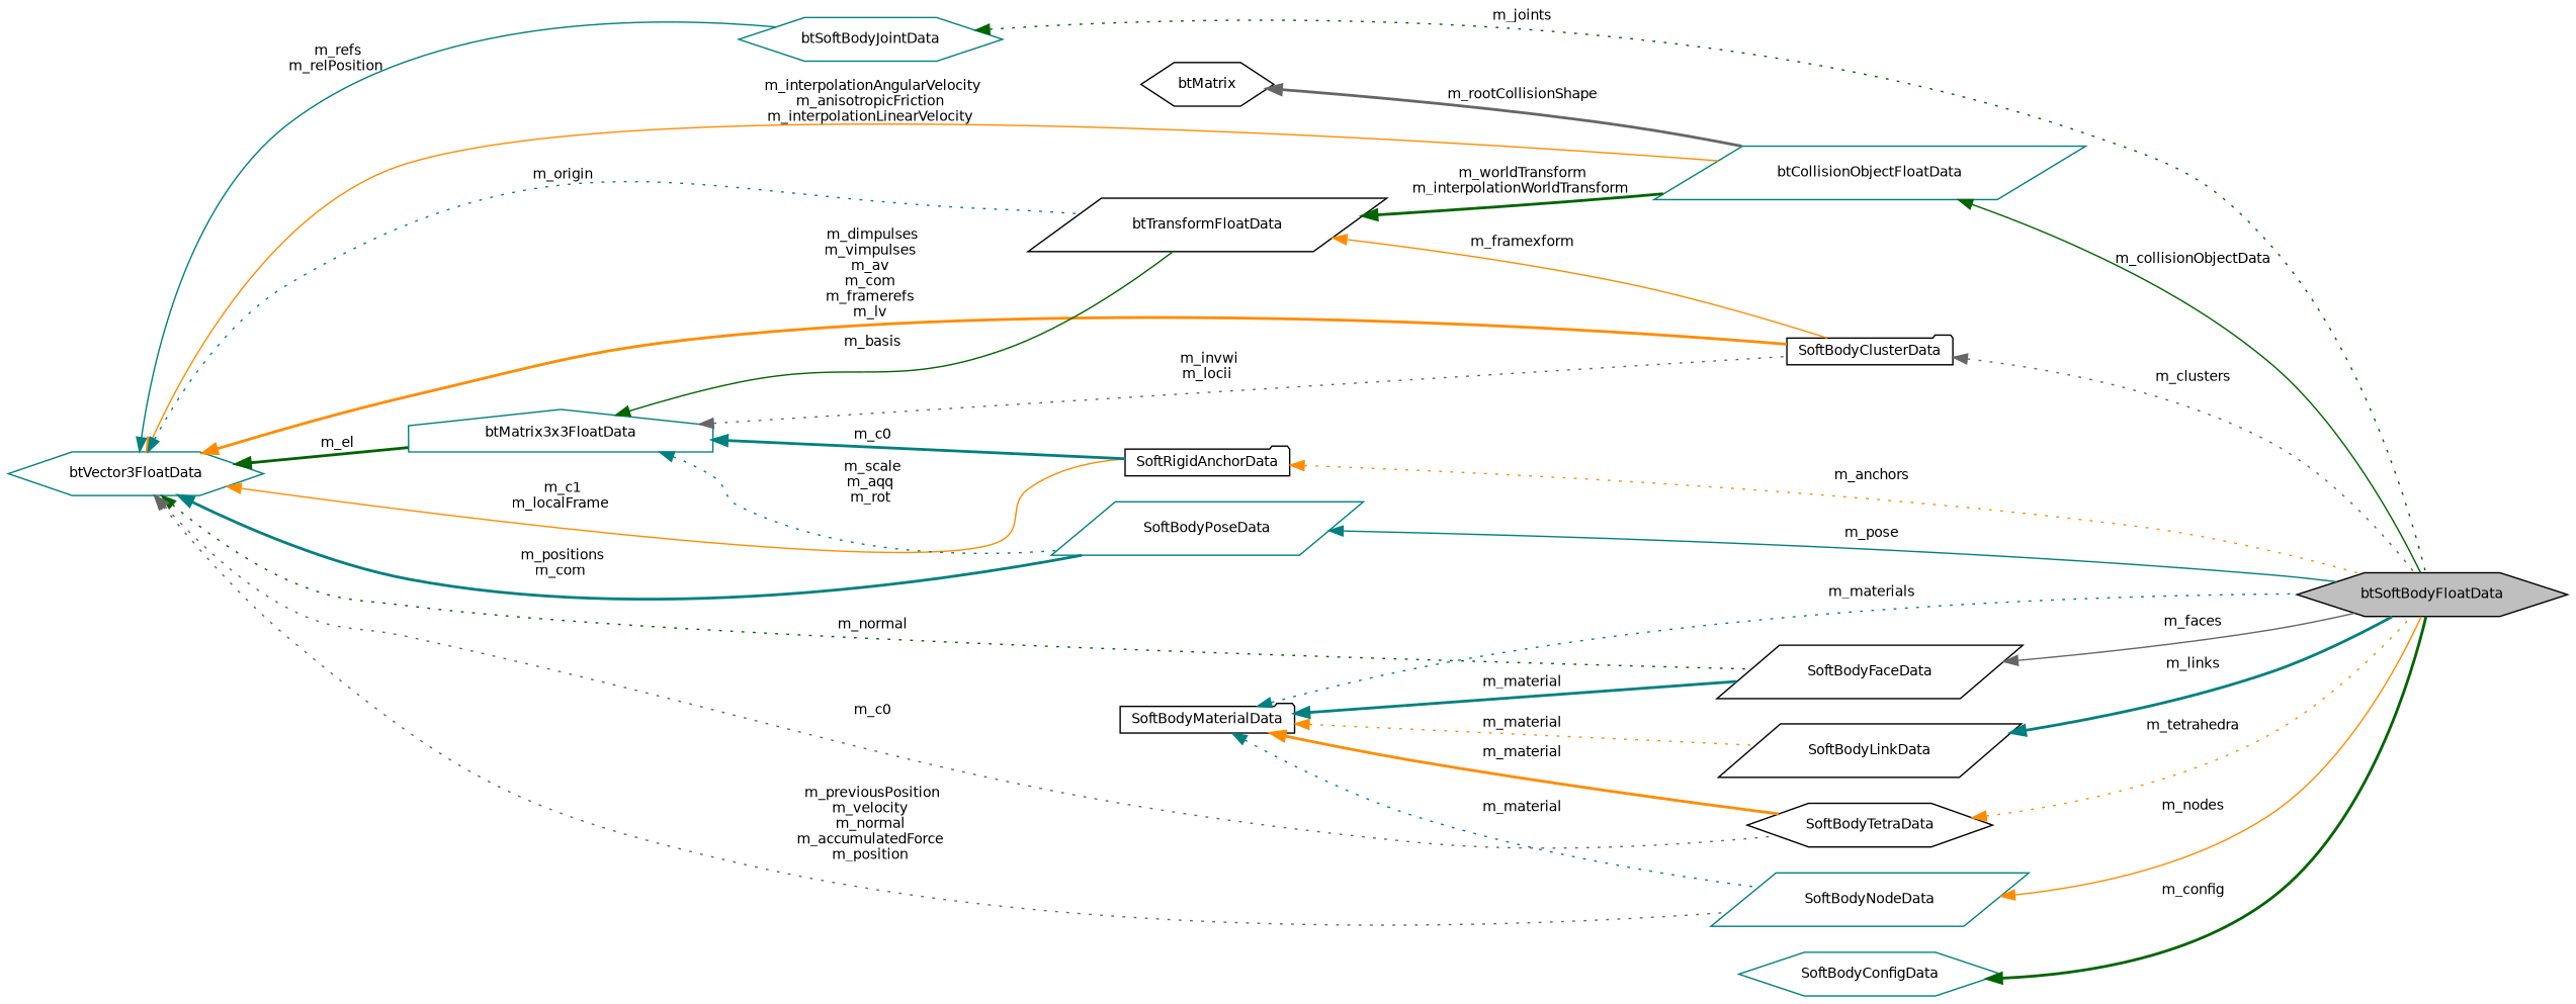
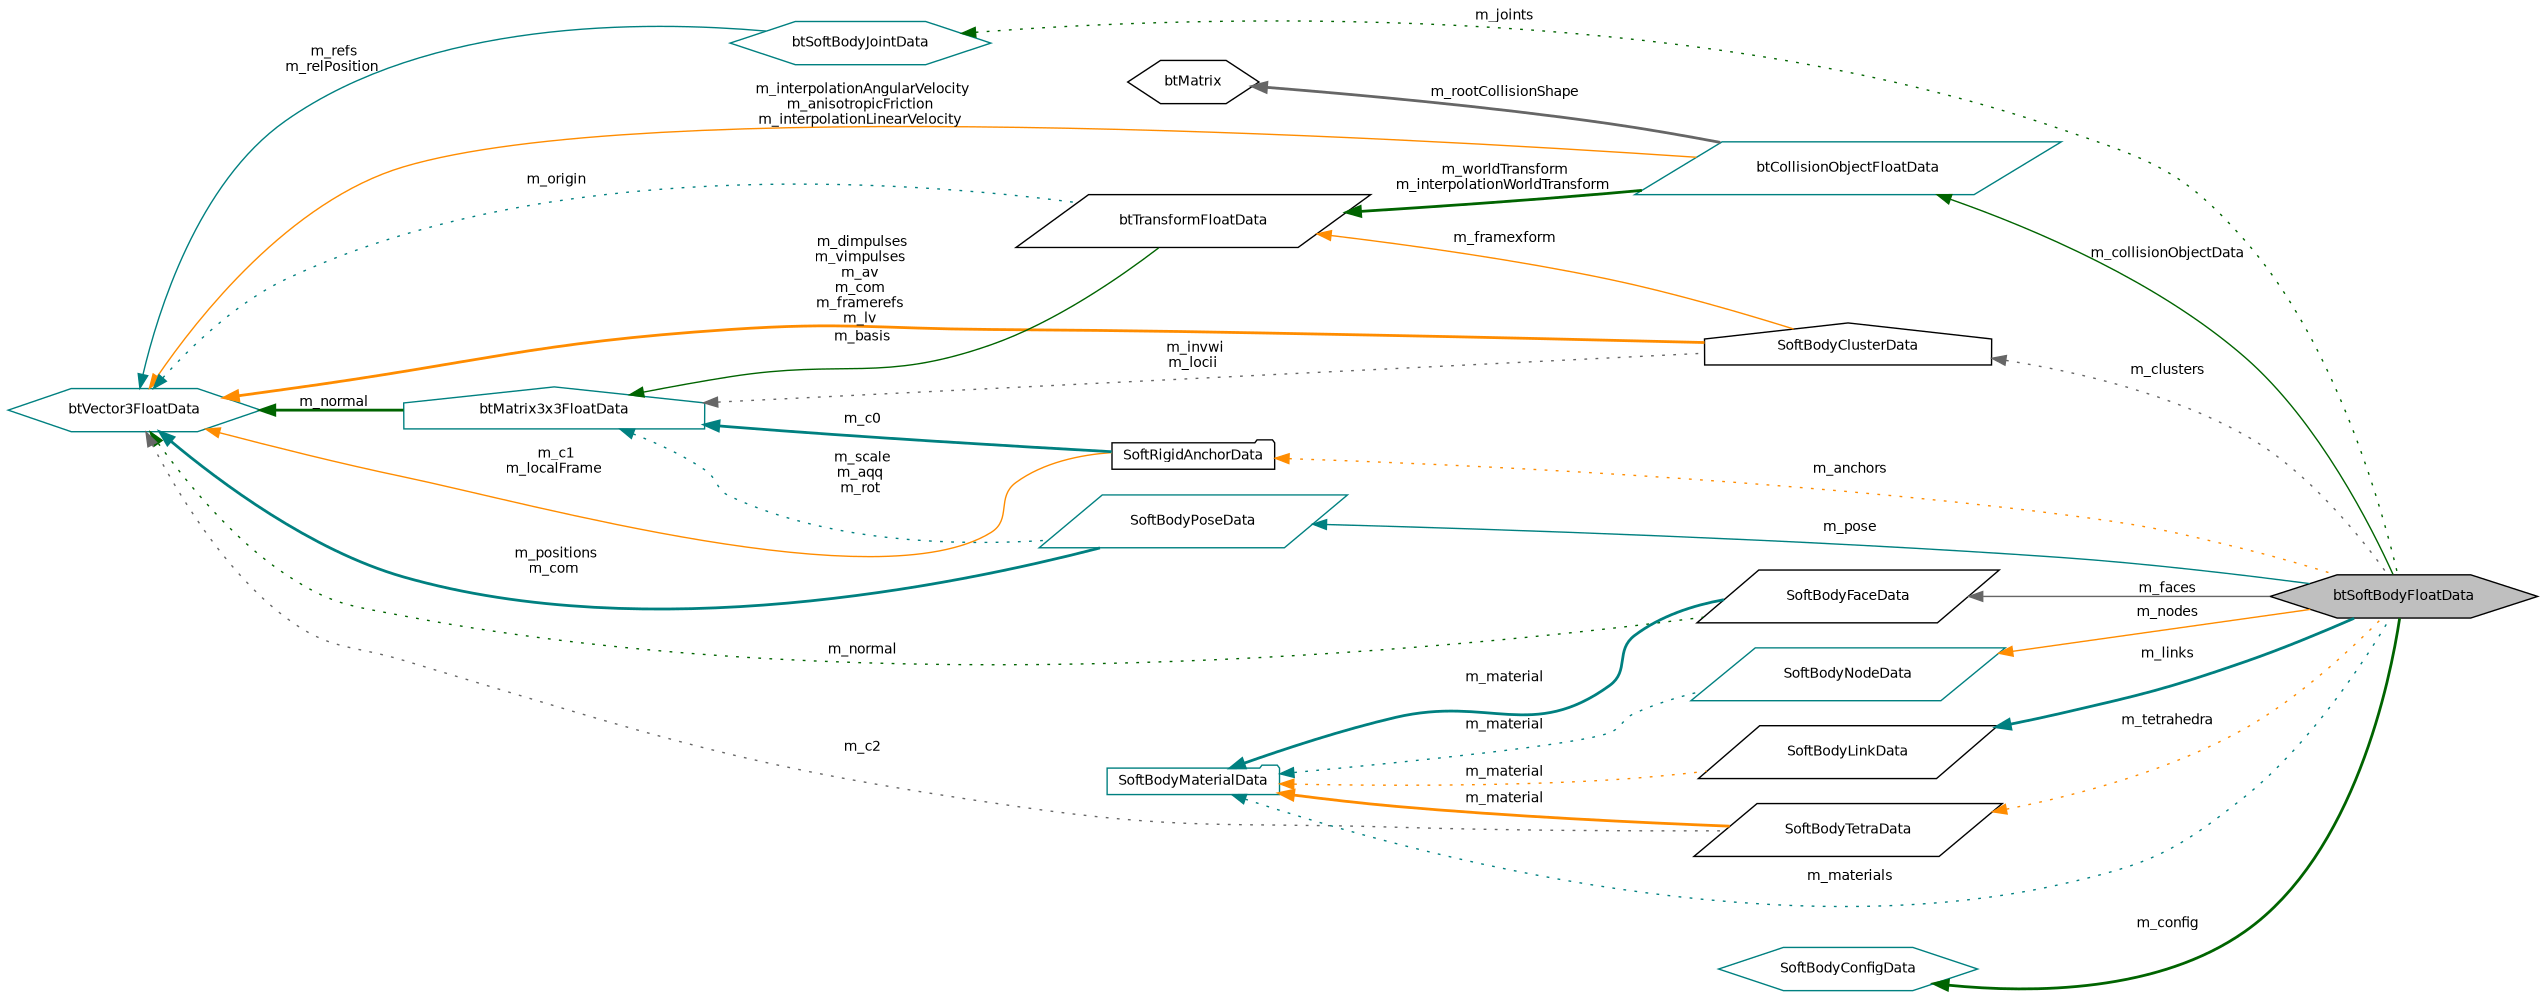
  digraph {
    rankdir=LR
    node [color=black fillcolor=white fontname=Helvetica fontsize=10 shape=hexagon style=filled]
    edge [color=teal dir=back fontname=Helvetica fontsize=10 labelfontname=Helvetica labelfontsize=10 style=dotted]
    n1 [fillcolor=grey75 fontcolor=black height=0.2 label=btSoftBodyFloatData width=0.4]
    n2 [color=teal height=0.2 label=btSoftBodyJointData width=0.4]
    n3 [color=teal height=0.2 label=btVector3FloatData width=0.4]
    n4 [color=teal height=0.2 label=btCollisionObjectFloatData shape=parallelogram width=0.4]
    n5 [height=0.2 label=btTransformFloatData shape=parallelogram width=0.4]
    n6 [color=teal height=0.2 label=btMatrix3x3FloatData shape=house width=0.4]
    n7 [height=0.2 label=SoftBodyFaceData shape=parallelogram width=0.4]
-   n8 [height=0.2 label=SoftBodyClusterData shape=folder width=0.4]
+   n8 [height=0.2 label=SoftBodyClusterData shape=house width=0.4]
    n9 [height=0.2 label=SoftRigidAnchorData shape=folder width=0.4]
    n10 [color=teal height=0.2 label=SoftBodyNodeData shape=parallelogram width=0.4]
    n11 [color=teal height=0.2 label=SoftBodyPoseData shape=parallelogram width=0.4]
-   n12 [height=0.2 label=SoftBodyTetraData width=0.4]
+   n12 [height=0.2 label=SoftBodyTetraData shape=parallelogram width=0.4]
    n13 [height=0.2 label=btMatrix width=0.4]
    n14 [color=teal height=0.2 label=SoftBodyConfigData width=0.4]
-   n15 [height=0.2 label=SoftBodyMaterialData shape=folder width=0.4]
+   n15 [color=teal height=0.2 label=SoftBodyMaterialData shape=folder width=0.4]
    n16 [height=0.2 label=SoftBodyLinkData shape=parallelogram width=0.4]
    n2 -> n1 [color=darkgreen label=" m_joints"]
    n3 -> n2 [label=" m_refs\nm_relPosition" style=solid]
    n3 -> n4 [color=darkorange label=" m_interpolationAngularVelocity\nm_anisotropicFriction\nm_interpolationLinearVelocity" style=solid]
    n3 -> n5 [label=" m_origin"]
-   n3 -> n6 [color=darkgreen label=" m_el" style=bold]
+   n3 -> n6 [color=darkgreen label=" m_normal" style=bold]
    n3 -> n7 [color=darkgreen label=" m_normal"]
    n3 -> n8 [color=darkorange label=" m_dimpulses\nm_vimpulses\nm_av\nm_com\nm_framerefs\nm_lv" style=bold]
    n3 -> n9 [color=darkorange label=" m_c1\nm_localFrame" style=solid]
-   n3 -> n10 [color=gray40 label=" m_previousPosition\nm_velocity\nm_normal\nm_accumulatedForce\nm_position"]
    n3 -> n11 [label=" m_positions\nm_com" style=bold]
-   n3 -> n12 [color=gray40 label=" m_c0"]
+   n3 -> n12 [color=gray40 label=" m_c2"]
    n4 -> n1 [color=darkgreen label=" m_collisionObjectData" style=solid]
    n5 -> n4 [color=darkgreen label=" m_worldTransform\nm_interpolationWorldTransform" style=bold]
    n5 -> n8 [color=darkorange label=" m_framexform" style=solid]
    n6 -> n5 [color=darkgreen label=" m_basis" style=solid]
    n6 -> n8 [color=gray40 label=" m_invwi\nm_locii"]
    n6 -> n9 [label=" m_c0" style=bold]
    n6 -> n11 [label=" m_scale\nm_aqq\nm_rot"]
    n7 -> n1 [color=gray40 label=" m_faces" style=solid]
    n8 -> n1 [color=gray40 label=" m_clusters"]
    n9 -> n1 [color=darkorange label=" m_anchors"]
    n10 -> n1 [color=darkorange label=" m_nodes" style=solid]
    n11 -> n1 [label=" m_pose" style=solid]
    n12 -> n1 [color=darkorange label=" m_tetrahedra"]
    n13 -> n4 [color=gray40 label=" m_rootCollisionShape" style=bold]
    n14 -> n1 [color=darkgreen label=" m_config" style=bold]
    n15 -> n1 [label=" m_materials"]
    n15 -> n7 [label=" m_material" style=bold]
    n15 -> n10 [label=" m_material"]
    n15 -> n12 [color=darkorange label=" m_material" style=bold]
    n15 -> n16 [color=darkorange label=" m_material"]
    n16 -> n1 [label=" m_links" style=bold]
  }
